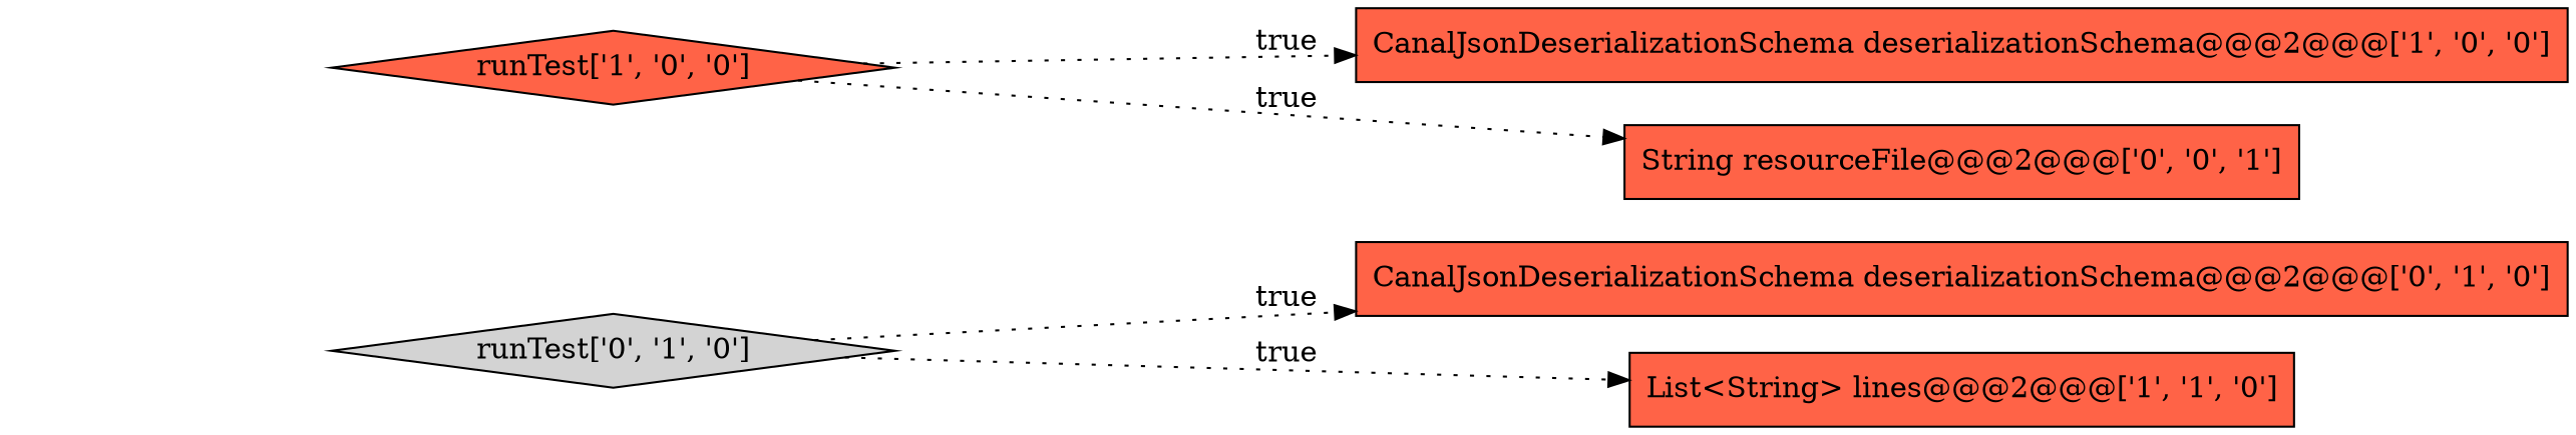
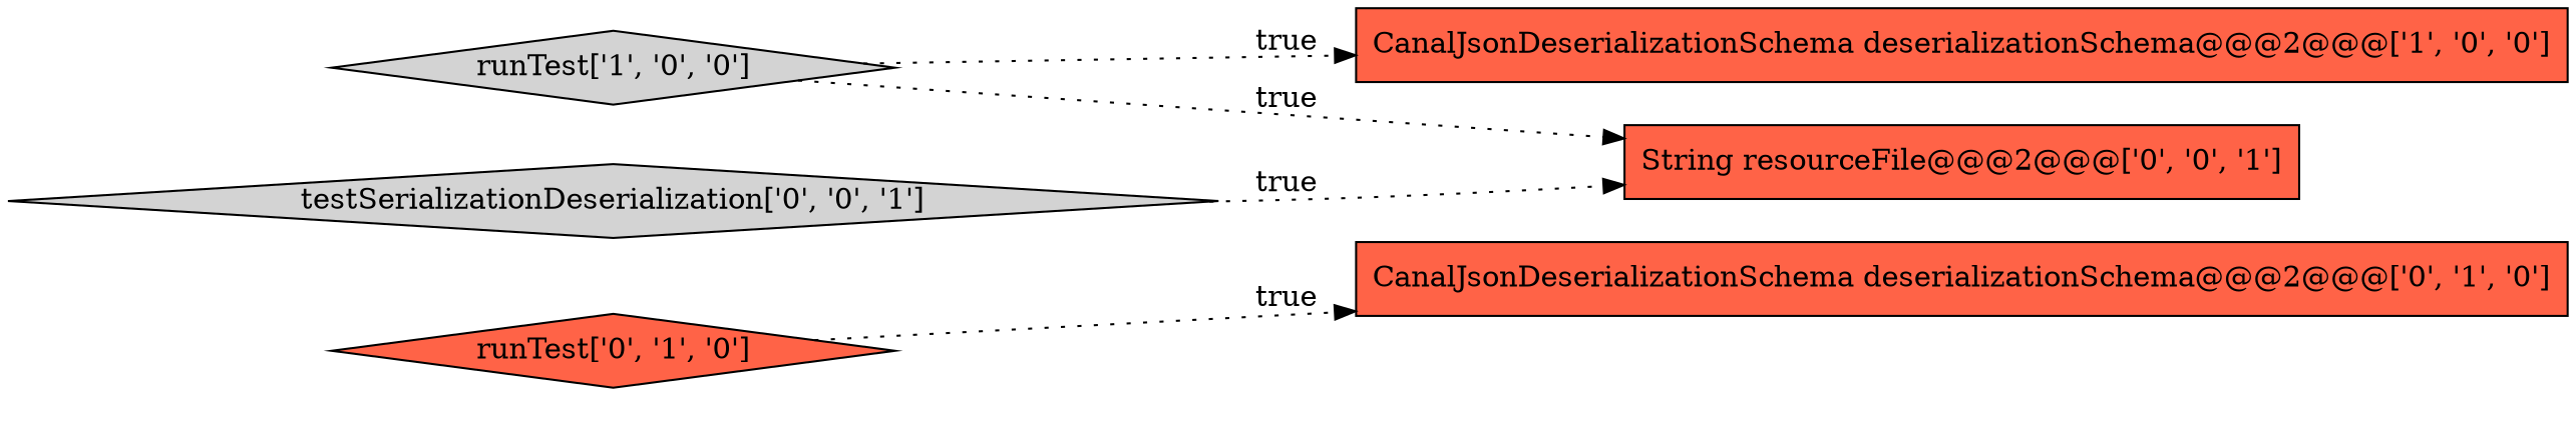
  digraph {
    rankdir=LR
    node [fillcolor=tomato shape=box style=filled]
    edge [style=dotted]
-   n1 [fillcolor=lightgray label="runTest['0', '1', '0']" shape=diamond]
+   n1 [label="runTest['0', '1', '0']" shape=diamond]
    n2 [label="CanalJsonDeserializationSchema deserializationSchema@@@2@@@['0', '1', '0']"]
-   n3 [label="List<String> lines@@@2@@@['1', '1', '0']"]
    n4 [label="CanalJsonDeserializationSchema deserializationSchema@@@2@@@['1', '0', '0']"]
    n5 [label="String resourceFile@@@2@@@['0', '0', '1']"]
-   n7 [label="runTest['1', '0', '0']" shape=diamond]
+   n6 [fillcolor=lightgray label="testSerializationDeserialization['0', '0', '1']" shape=diamond]
+   n7 [fillcolor=lightgray label="runTest['1', '0', '0']" shape=diamond]
    n1 -> n2 [label=true]
-   n1 -> n3 [label=true]
+   n6 -> n5 [label=true]
    n7 -> n4 [label=true]
    n7 -> n5 [label=true]
  }
